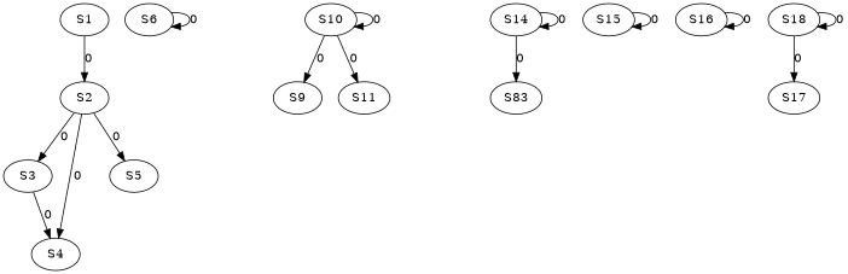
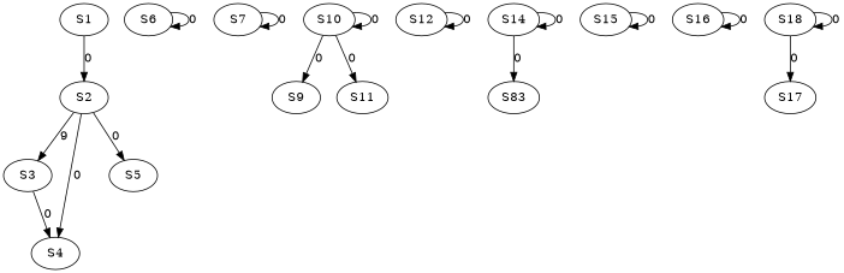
  strict digraph {
    S1
    S2
    S3
    S4
    S5
    S6
+   S7
    S10
    S9
    S11
+   S12
    S14
    n13 [label=S83]
    S15
    S16
    S18
    S17
    S1 -> S2 [label=0]
-   S2 -> S3 [label=0]
+   S2 -> S3 [label=9]
    S2 -> S4 [label=0]
    S2 -> S5 [label=0]
    S3 -> S4 [label=0]
    S6 -> S6 [label=0]
+   S7 -> S7 [label=0]
    S10 -> S10 [label=0]
    S10 -> S9 [label=0]
    S10 -> S11 [label=0]
+   S12 -> S12 [label=0]
    S14 -> S14 [label=0]
    S14 -> n13 [label=0]
    S15 -> S15 [label=0]
    S16 -> S16 [label=0]
    S18 -> S18 [label=0]
    S18 -> S17 [label=0]
  }
